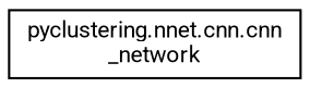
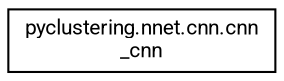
  digraph {
    rankdir=LR
    fontname=Roboto
-   n1 [color=black fillcolor=white fontname=Roboto fontsize=10 height=0.2 label="pyclustering.nnet.cnn.cnn\l_network" shape=record style=filled width=0.4]
+   n1 [color=black fillcolor=white fontname=Roboto fontsize=10 height=0.2 label="pyclustering.nnet.cnn.cnn\l_cnn" shape=record style=filled width=0.4]
  }
